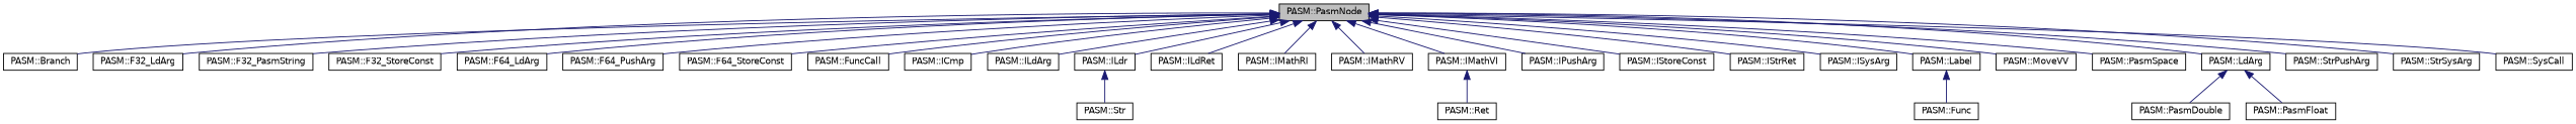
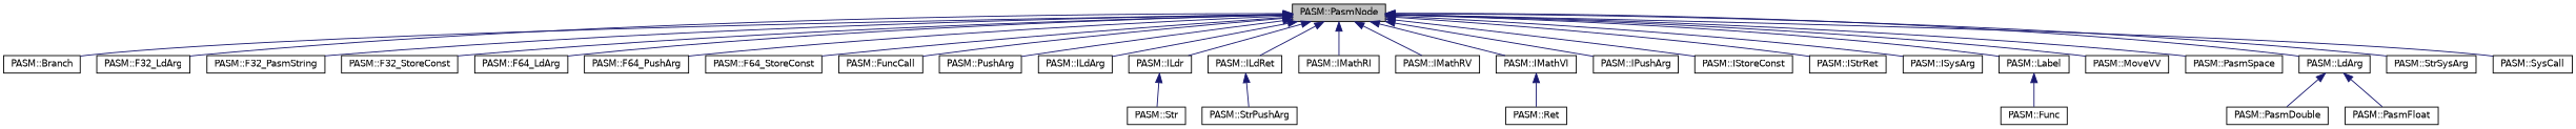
  digraph {
    rankdir=TB
    node [color=black fillcolor=white fontname=Helvetica fontsize=10 shape=record style=filled]
    edge [color=midnightblue dir=back fontname=Helvetica fontsize=10 labelfontname=Helvetica labelfontsize=10 style=solid]
    n1 [fillcolor=grey75 fontcolor=black height=0.2 label="PASM::PasmNode" width=0.4]
    n2 [height=0.2 label="PASM::Branch" width=0.4]
    n3 [height=0.2 label="PASM::F32_LdArg" width=0.4]
    n4 [height=0.2 label="PASM::F32_PasmString" width=0.4]
    n5 [height=0.2 label="PASM::F32_StoreConst" width=0.4]
    n6 [height=0.2 label="PASM::F64_LdArg" width=0.4]
    n7 [height=0.2 label="PASM::F64_PushArg" width=0.4]
    n8 [height=0.2 label="PASM::F64_StoreConst" width=0.4]
    n9 [height=0.2 label="PASM::FuncCall" width=0.4]
-   n10 [height=0.2 label="PASM::ICmp" width=0.4]
+   n10 [height=0.2 label="PASM::PushArg" width=0.4]
    n11 [height=0.2 label="PASM::ILdArg" width=0.4]
    n12 [height=0.2 label="PASM::ILdr" width=0.4]
    n13 [height=0.2 label="PASM::ILdRet" width=0.4]
    n14 [height=0.2 label="PASM::IMathRI" width=0.4]
    n15 [height=0.2 label="PASM::IMathRV" width=0.4]
    n16 [height=0.2 label="PASM::IMathVI" width=0.4]
    n17 [height=0.2 label="PASM::IPushArg" width=0.4]
    n18 [height=0.2 label="PASM::IStoreConst" width=0.4]
    n19 [height=0.2 label="PASM::IStrRet" width=0.4]
    n20 [height=0.2 label="PASM::ISysArg" width=0.4]
    n21 [height=0.2 label="PASM::Label" width=0.4]
    n22 [height=0.2 label="PASM::MoveVV" width=0.4]
    n23 [height=0.2 label="PASM::PasmSpace" width=0.4]
    n24 [height=0.2 label="PASM::LdArg" width=0.4]
    n25 [height=0.2 label="PASM::StrPushArg" width=0.4]
    n26 [height=0.2 label="PASM::StrSysArg" width=0.4]
    n27 [height=0.2 label="PASM::SysCall" width=0.4]
    n28 [height=0.2 label="PASM::Str" width=0.4]
    n29 [height=0.2 label="PASM::Ret" width=0.4]
    n30 [height=0.2 label="PASM::Func" width=0.4]
    n31 [height=0.2 label="PASM::PasmDouble" width=0.4]
    n32 [height=0.2 label="PASM::PasmFloat" width=0.4]
    n1 -> n2
    n1 -> n3
    n1 -> n4
    n1 -> n5
    n1 -> n6
    n1 -> n7
    n1 -> n8
    n1 -> n9
    n1 -> n10
    n1 -> n11
    n1 -> n12
    n1 -> n13
    n1 -> n14
    n1 -> n15
    n1 -> n16
    n1 -> n17
    n1 -> n18
    n1 -> n19
    n1 -> n20
    n1 -> n21
    n1 -> n22
    n1 -> n23
    n1 -> n24
-   n1 -> n25
+   n13 -> n25
    n1 -> n26
    n1 -> n27
    n12 -> n28
    n16 -> n29
    n21 -> n30
    n24 -> n31
    n24 -> n32
  }
